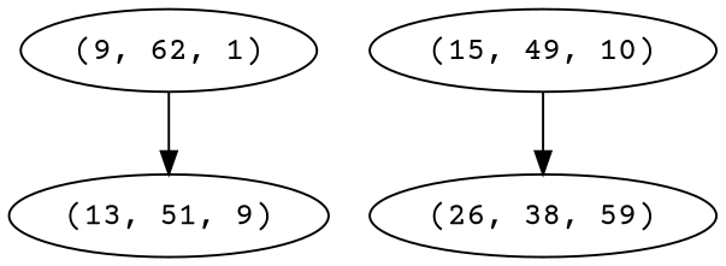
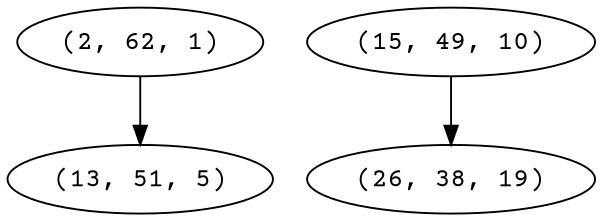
  digraph {
    fontname="Courier Prime"
    node [fontname="Courier Prime"]
    edge [fontname="Courier Prime"]
-   "(2, 62, 1)" [label="(9, 62, 1)"]
-   "(13, 51, 9)"
+   "(2, 62, 1)"
+   "(13, 51, 9)" [label="(13, 51, 5)"]
    "(15, 49, 10)"
-   "(26, 38, 19)" [label="(26, 38, 59)"]
+   "(26, 38, 19)"
    "(2, 62, 1)" -> "(13, 51, 9)"
    "(15, 49, 10)" -> "(26, 38, 19)"
  }
